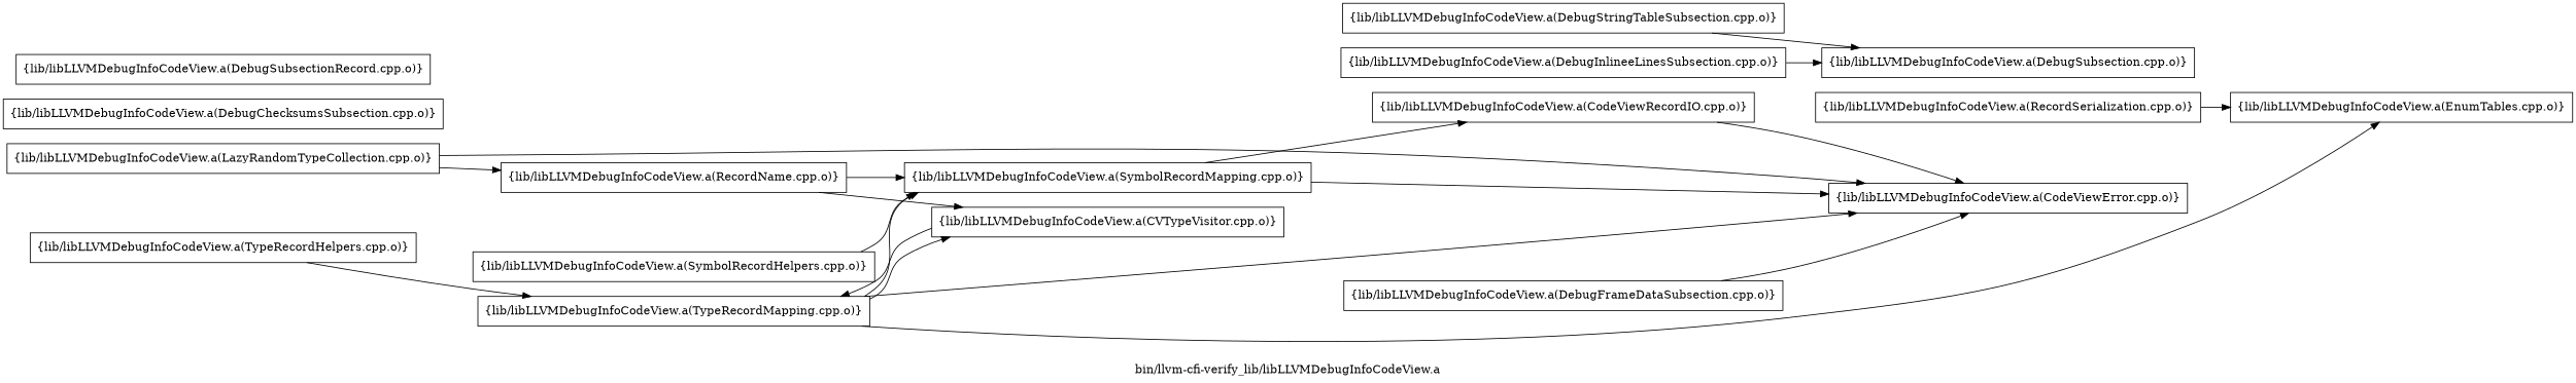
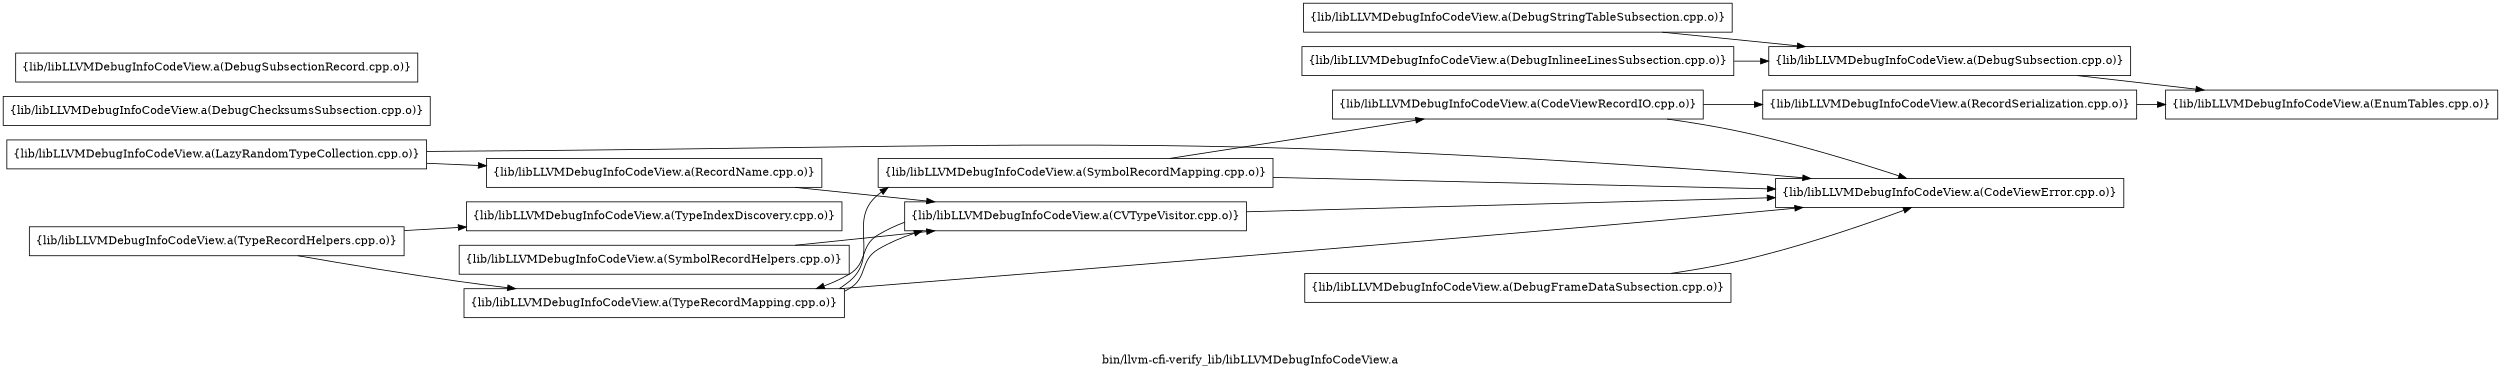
  digraph {
    label="bin/llvm-cfi-verify_lib/libLLVMDebugInfoCodeView.a"
    rankdir=LR
    node [group=0 shape=box]
    n1 [label="{lib/libLLVMDebugInfoCodeView.a(DebugFrameDataSubsection.cpp.o)}"]
    n2 [label="{lib/libLLVMDebugInfoCodeView.a(CodeViewError.cpp.o)}"]
    n3 [label="{lib/libLLVMDebugInfoCodeView.a(DebugStringTableSubsection.cpp.o)}"]
    n4 [label="{lib/libLLVMDebugInfoCodeView.a(DebugSubsection.cpp.o)}"]
    n5 [label="{lib/libLLVMDebugInfoCodeView.a(DebugChecksumsSubsection.cpp.o)}"]
    n6 [label="{lib/libLLVMDebugInfoCodeView.a(DebugSubsectionRecord.cpp.o)}"]
    n7 [label="{lib/libLLVMDebugInfoCodeView.a(RecordSerialization.cpp.o)}"]
    n8 [label="{lib/libLLVMDebugInfoCodeView.a(EnumTables.cpp.o)}"]
    n9 [label="{lib/libLLVMDebugInfoCodeView.a(SymbolRecordMapping.cpp.o)}"]
    n10 [label="{lib/libLLVMDebugInfoCodeView.a(CodeViewRecordIO.cpp.o)}"]
    n11 [label="{lib/libLLVMDebugInfoCodeView.a(TypeRecordHelpers.cpp.o)}"]
+   n12 [label="{lib/libLLVMDebugInfoCodeView.a(TypeIndexDiscovery.cpp.o)}"]
    n13 [label="{lib/libLLVMDebugInfoCodeView.a(TypeRecordMapping.cpp.o)}"]
    n14 [label="{lib/libLLVMDebugInfoCodeView.a(CVTypeVisitor.cpp.o)}"]
    n15 [label="{lib/libLLVMDebugInfoCodeView.a(DebugInlineeLinesSubsection.cpp.o)}"]
    n16 [label="{lib/libLLVMDebugInfoCodeView.a(LazyRandomTypeCollection.cpp.o)}"]
    n17 [label="{lib/libLLVMDebugInfoCodeView.a(RecordName.cpp.o)}"]
    n18 [label="{lib/libLLVMDebugInfoCodeView.a(SymbolRecordHelpers.cpp.o)}"]
    subgraph sub_1 {
      rank=same
      n1
    }
    n1 -> n2
    n3 -> n4
    n7 -> n8
    n9 -> n2
    n9 -> n10
    n10 -> n2
+   n10 -> n7
+   n11 -> n12
    n11 -> n13
    n13 -> n2
-   n13 -> n8
+   n4 -> n8
    n13 -> n9
    n13 -> n14
+   n14 -> n2
    n14 -> n13
    n15 -> n4
    n16 -> n2
    n16 -> n17
-   n17 -> n9
    n17 -> n14
-   n18 -> n9
+   n18 -> n14
  }
